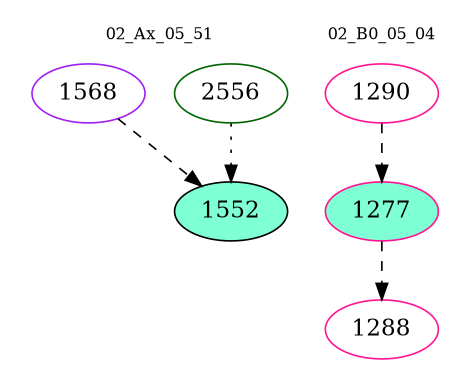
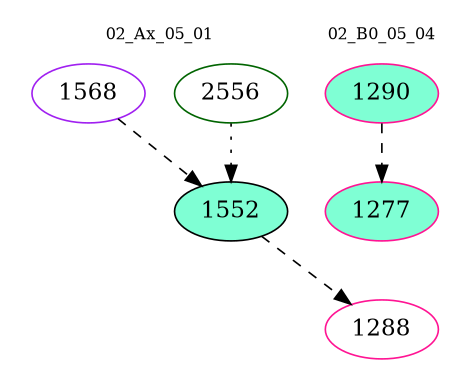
  digraph {
    node [color=deeppink fillcolor=white style=filled]
    edge [color=black style=dashed]
    n1 [color=darkgreen label=2556]
    n2 [color=black fillcolor=aquamarine label=1552]
    n3 [color=purple label=1568]
-   n4 [label=1290]
+   n4 [fillcolor=aquamarine label=1290]
    n5 [fillcolor=aquamarine label=1277]
    n6 [label=1288]
    subgraph cluster_1 {
      color=white
      fontsize=10
-     label="02_Ax_05_51"
+     label="02_Ax_05_01"
      n1
      n2
      n3
    }
    subgraph cluster_2 {
      color=white
      fontsize=10
      label="02_B0_05_04"
      n4
      n5
      n6
    }
    n1 -> n2 [style=dotted]
    n3 -> n2
    n4 -> n5
-   n5 -> n6
+   n2 -> n6
  }
